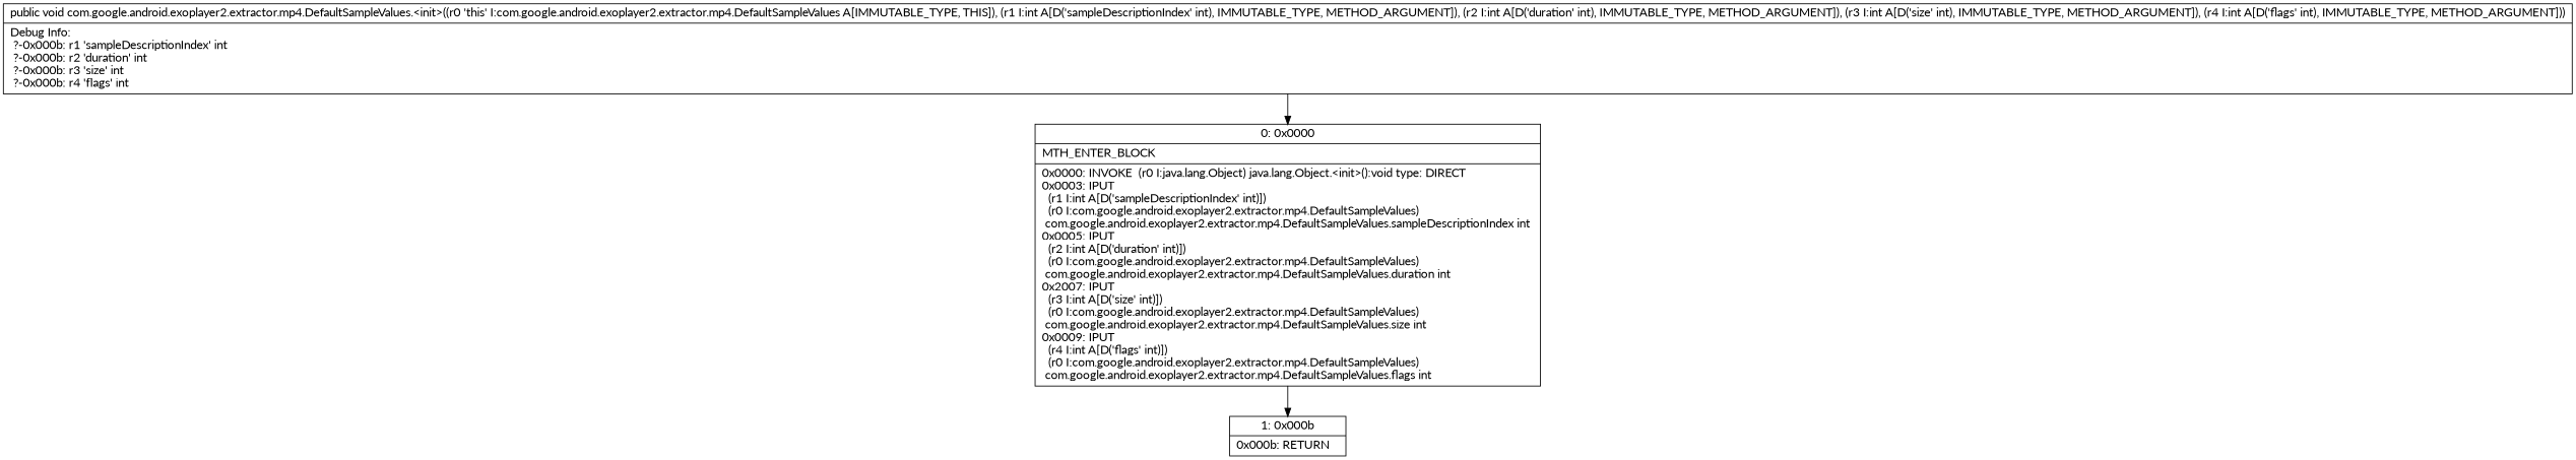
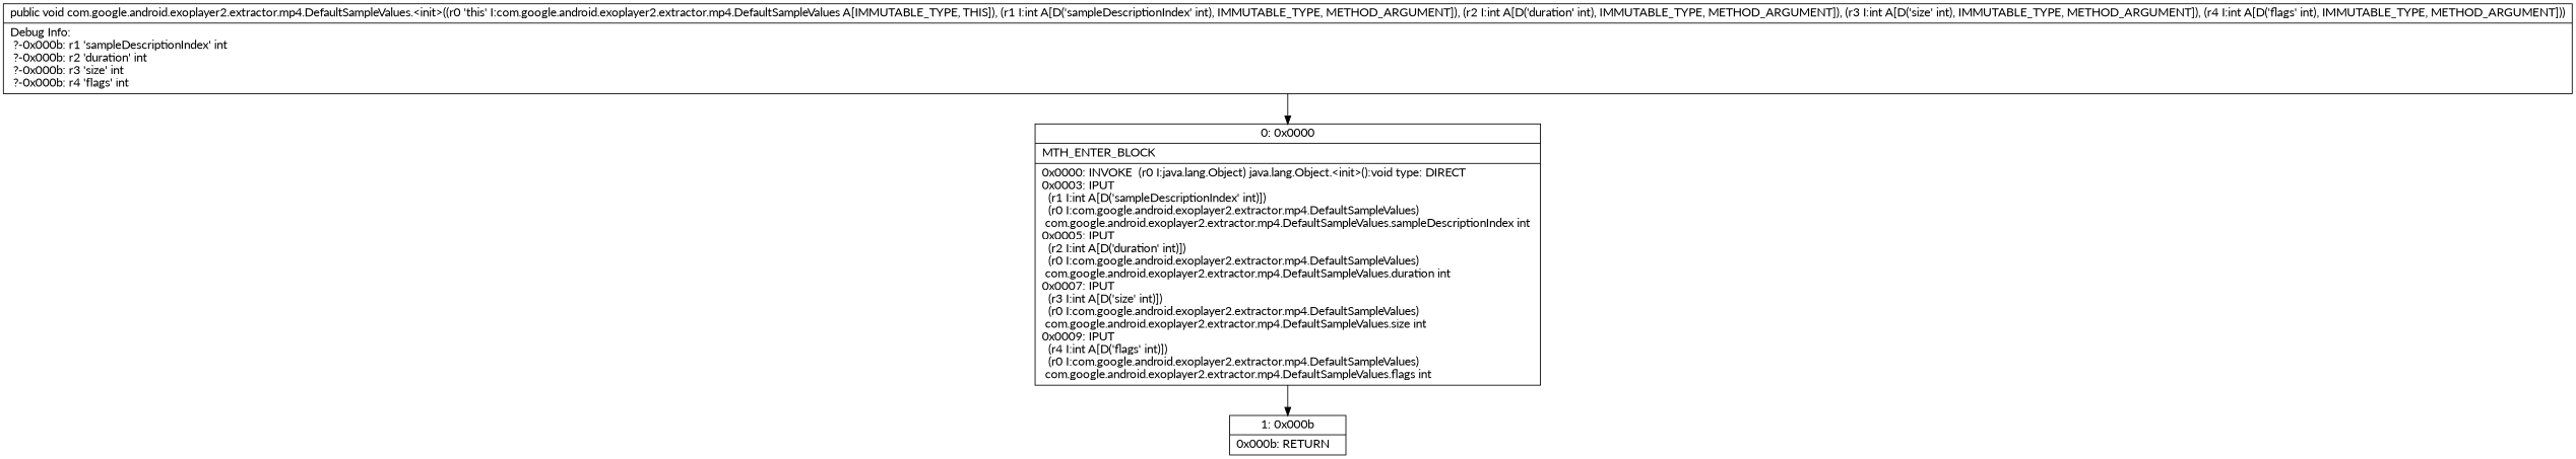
  digraph {
    fontname=Lato
    node [shape=record fontname=Lato]
    edge [fontname=Lato]
-   n1 [label="{0\:\ 0x0000|MTH_ENTER_BLOCK\l|0x0000: INVOKE  (r0 I:java.lang.Object) java.lang.Object.\<init\>():void type: DIRECT \l0x0003: IPUT  \l  (r1 I:int A[D('sampleDescriptionIndex' int)])\l  (r0 I:com.google.android.exoplayer2.extractor.mp4.DefaultSampleValues)\l com.google.android.exoplayer2.extractor.mp4.DefaultSampleValues.sampleDescriptionIndex int \l0x0005: IPUT  \l  (r2 I:int A[D('duration' int)])\l  (r0 I:com.google.android.exoplayer2.extractor.mp4.DefaultSampleValues)\l com.google.android.exoplayer2.extractor.mp4.DefaultSampleValues.duration int \l0x2007: IPUT  \l  (r3 I:int A[D('size' int)])\l  (r0 I:com.google.android.exoplayer2.extractor.mp4.DefaultSampleValues)\l com.google.android.exoplayer2.extractor.mp4.DefaultSampleValues.size int \l0x0009: IPUT  \l  (r4 I:int A[D('flags' int)])\l  (r0 I:com.google.android.exoplayer2.extractor.mp4.DefaultSampleValues)\l com.google.android.exoplayer2.extractor.mp4.DefaultSampleValues.flags int \l}"]
+   n1 [label="{0\:\ 0x0000|MTH_ENTER_BLOCK\l|0x0000: INVOKE  (r0 I:java.lang.Object) java.lang.Object.\<init\>():void type: DIRECT \l0x0003: IPUT  \l  (r1 I:int A[D('sampleDescriptionIndex' int)])\l  (r0 I:com.google.android.exoplayer2.extractor.mp4.DefaultSampleValues)\l com.google.android.exoplayer2.extractor.mp4.DefaultSampleValues.sampleDescriptionIndex int \l0x0005: IPUT  \l  (r2 I:int A[D('duration' int)])\l  (r0 I:com.google.android.exoplayer2.extractor.mp4.DefaultSampleValues)\l com.google.android.exoplayer2.extractor.mp4.DefaultSampleValues.duration int \l0x0007: IPUT  \l  (r3 I:int A[D('size' int)])\l  (r0 I:com.google.android.exoplayer2.extractor.mp4.DefaultSampleValues)\l com.google.android.exoplayer2.extractor.mp4.DefaultSampleValues.size int \l0x0009: IPUT  \l  (r4 I:int A[D('flags' int)])\l  (r0 I:com.google.android.exoplayer2.extractor.mp4.DefaultSampleValues)\l com.google.android.exoplayer2.extractor.mp4.DefaultSampleValues.flags int \l}"]
    n2 [label="{1\:\ 0x000b|0x000b: RETURN   \l}"]
    n3 [label="{public void com.google.android.exoplayer2.extractor.mp4.DefaultSampleValues.\<init\>((r0 'this' I:com.google.android.exoplayer2.extractor.mp4.DefaultSampleValues A[IMMUTABLE_TYPE, THIS]), (r1 I:int A[D('sampleDescriptionIndex' int), IMMUTABLE_TYPE, METHOD_ARGUMENT]), (r2 I:int A[D('duration' int), IMMUTABLE_TYPE, METHOD_ARGUMENT]), (r3 I:int A[D('size' int), IMMUTABLE_TYPE, METHOD_ARGUMENT]), (r4 I:int A[D('flags' int), IMMUTABLE_TYPE, METHOD_ARGUMENT]))  | Debug Info:\l  ?\-0x000b: r1 'sampleDescriptionIndex' int\l  ?\-0x000b: r2 'duration' int\l  ?\-0x000b: r3 'size' int\l  ?\-0x000b: r4 'flags' int\l}"]
    n1 -> n2
    n3 -> n1
  }
